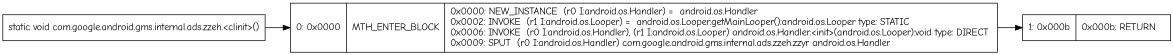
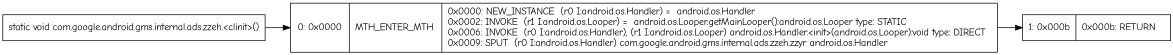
  digraph {
    rankdir=LR
    fontname="Comic Neue"
    node [shape=record fontname="Comic Neue"]
    edge [fontname="Comic Neue"]
-   n1 [label="{0\:\ 0x0000|MTH_ENTER_BLOCK\l|0x0000: NEW_INSTANCE  (r0 I:android.os.Handler) =  android.os.Handler \l0x0002: INVOKE  (r1 I:android.os.Looper) =  android.os.Looper.getMainLooper():android.os.Looper type: STATIC \l0x0006: INVOKE  (r0 I:android.os.Handler), (r1 I:android.os.Looper) android.os.Handler.\<init\>(android.os.Looper):void type: DIRECT \l0x0009: SPUT  (r0 I:android.os.Handler) com.google.android.gms.internal.ads.zzeh.zzyr android.os.Handler \l}"]
+   n1 [label="{0\:\ 0x0000|MTH_ENTER_MTH\l|0x0000: NEW_INSTANCE  (r0 I:android.os.Handler) =  android.os.Handler \l0x0002: INVOKE  (r1 I:android.os.Looper) =  android.os.Looper.getMainLooper():android.os.Looper type: STATIC \l0x0006: INVOKE  (r0 I:android.os.Handler), (r1 I:android.os.Looper) android.os.Handler.\<init\>(android.os.Looper):void type: DIRECT \l0x0009: SPUT  (r0 I:android.os.Handler) com.google.android.gms.internal.ads.zzeh.zzyr android.os.Handler \l}"]
    n2 [label="{1\:\ 0x000b|0x000b: RETURN   \l}"]
    n3 [label="{static void com.google.android.gms.internal.ads.zzeh.\<clinit\>() }"]
    n1 -> n2
    n3 -> n1
  }
